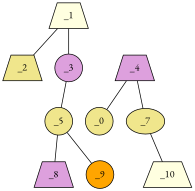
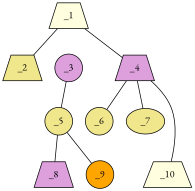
  graph {
    fontname="EB Garamond"
    node [charge=0 chem=4 fillcolor=khaki fontname="EB Garamond" shape=trapezium style=filled symbol="N  " x=4.5981 y=0.25]
    edge [fontname="EB Garamond" valence=1]
    _1 [fillcolor=lightyellow x=3.7321 y=1.25]
    _2 [chem=2 symbol="O  " y=1.75]
    _3 [chem=1 fillcolor=plum shape=circle symbol="C  " x=3.7321]
    _5 [chem=1 shape=circle symbol="C  " y=-0.25]
    _4 [chem=1 fillcolor=plum symbol="C  " x=2.866 y=-0.25]
-   _6 [shape=circle x=2 label=_0]
+   _6 [shape=circle x=2]
    _7 [shape=ellipse x=2.866 y=-1.25]
    _8 [fillcolor=plum x=5.4641]
    _9 [fillcolor=orange shape=circle y=-1.25]
    _10 [chem=1 fillcolor=lightyellow symbol="C  " x=3.732 y=-1.75]
    _1 -- _2 [valence=2]
-   _1 -- _3
+   _1 -- _4
    _3 -- _5
    _5 -- _8
    _5 -- _9 [valence=2]
    _4 -- _6
    _4 -- _7
-   _7 -- _10 [valence=2]
+   _4 -- _10 [valence=2]
  }
